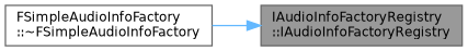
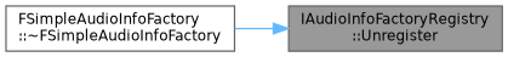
  digraph {
    rankdir=RL
    node [fontname=Helvetica fontsize=10 shape=box style=filled]
-   n1 [color=gray40 fillcolor=grey60 fontcolor=black height=0.2 label="IAudioInfoFactoryRegistry\l::IAudioInfoFactoryRegistry" width=0.4]
+   n1 [color=gray40 fillcolor=grey60 fontcolor=black height=0.2 label="IAudioInfoFactoryRegistry\l::Unregister" width=0.4]
    n2 [color=grey40 fillcolor=white height=0.2 label="FSimpleAudioInfoFactory\l::~FSimpleAudioInfoFactory" width=0.4]
    n1 -> n2 [color=steelblue1 dir=back fontname=Helvetica fontsize=10 labelfontname=Helvetica labelfontsize=10 style=solid]
  }
